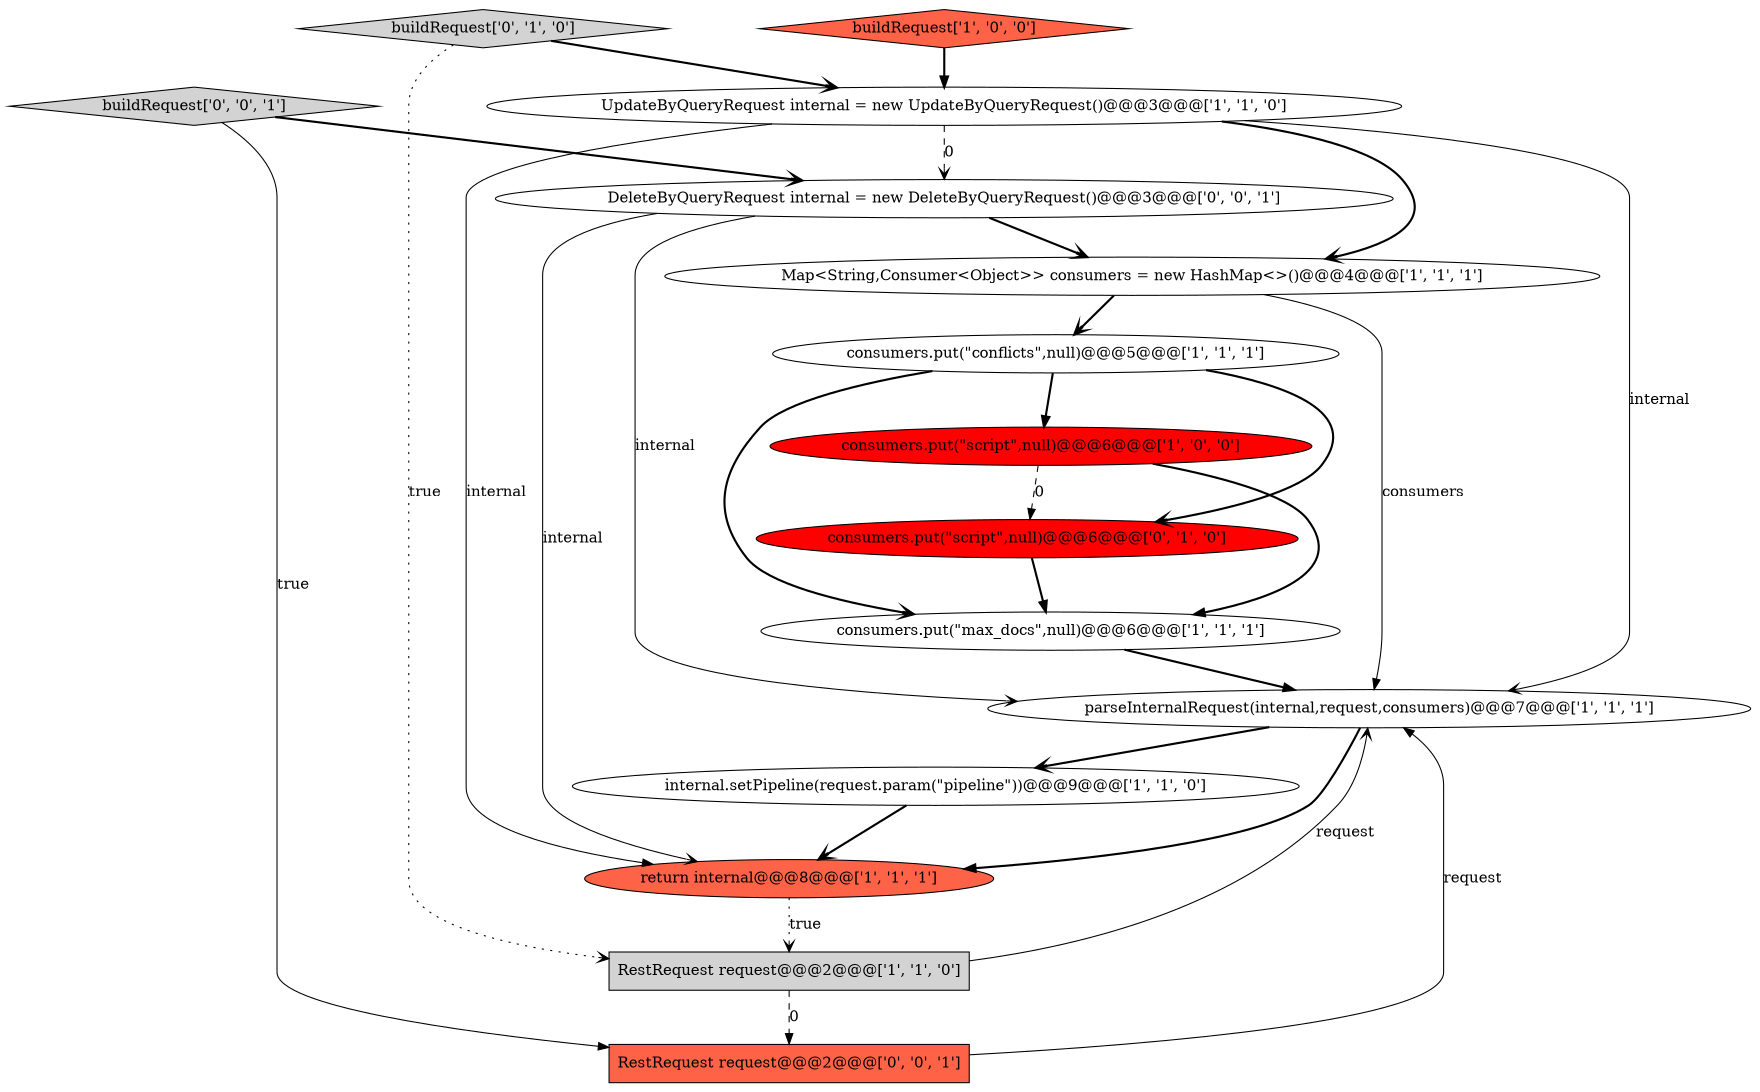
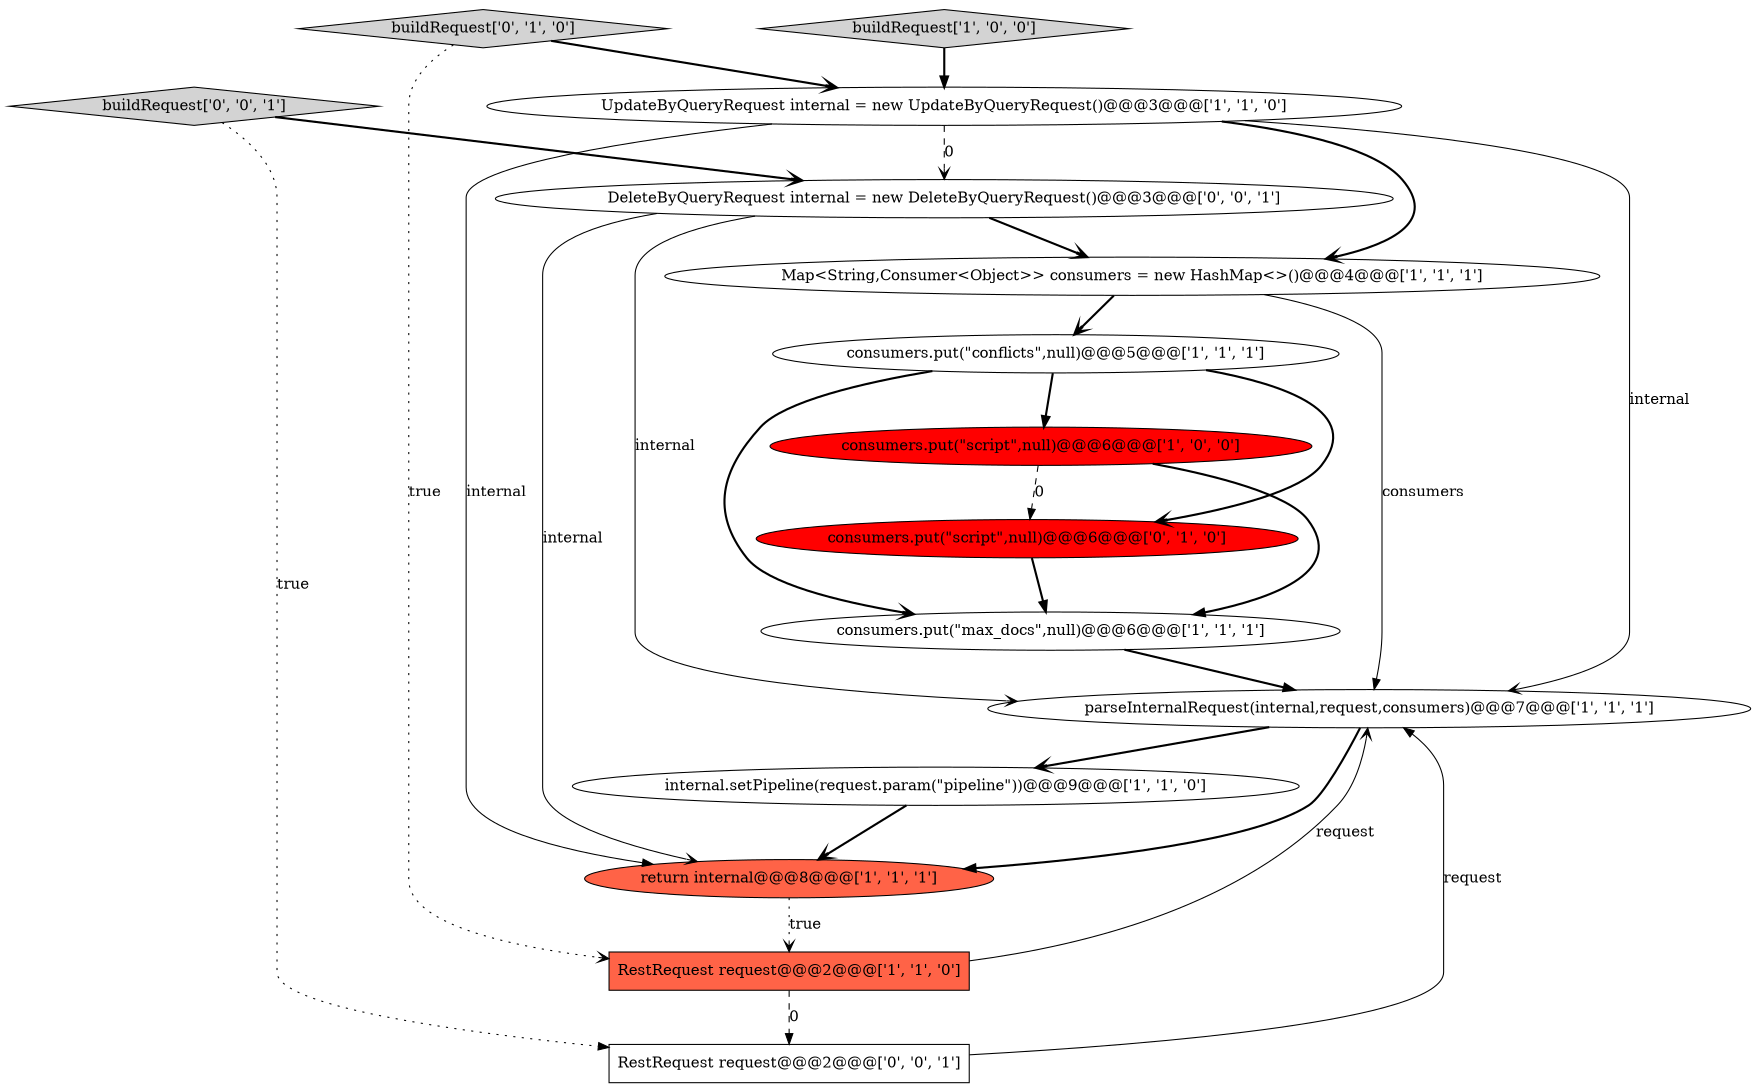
  digraph {
    node [fillcolor=white shape=ellipse style=filled]
    edge [arrowhead=vee style=bold]
    n1 [label="consumers.put(\"max_docs\",null)@@@6@@@['1', '1', '1']"]
    n2 [label="parseInternalRequest(internal,request,consumers)@@@7@@@['1', '1', '1']"]
    n3 [fillcolor=tomato label="return internal@@@8@@@['1', '1', '1']"]
    n4 [label="internal.setPipeline(request.param(\"pipeline\"))@@@9@@@['1', '1', '0']"]
-   n5 [fillcolor=tomato label="buildRequest['1', '0', '0']" shape=diamond]
+   n5 [fillcolor=lightgray label="buildRequest['1', '0', '0']" shape=diamond]
    n6 [label="UpdateByQueryRequest internal = new UpdateByQueryRequest()@@@3@@@['1', '1', '0']"]
    n7 [label="DeleteByQueryRequest internal = new DeleteByQueryRequest()@@@3@@@['0', '0', '1']"]
    n8 [label="Map<String,Consumer<Object>> consumers = new HashMap<>()@@@4@@@['1', '1', '1']"]
-   n9 [fillcolor=lightgray label="RestRequest request@@@2@@@['1', '1', '0']" shape=box]
-   n10 [fillcolor=tomato label="RestRequest request@@@2@@@['0', '0', '1']" shape=box]
+   n9 [fillcolor=tomato label="RestRequest request@@@2@@@['1', '1', '0']" shape=box]
+   n10 [label="RestRequest request@@@2@@@['0', '0', '1']" shape=box]
    n11 [fillcolor=red label="consumers.put(\"script\",null)@@@6@@@['0', '1', '0']"]
    n12 [label="consumers.put(\"conflicts\",null)@@@5@@@['1', '1', '1']"]
    n13 [fillcolor=lightgray label="buildRequest['0', '1', '0']" shape=diamond]
    n14 [fillcolor=red label="consumers.put(\"script\",null)@@@6@@@['1', '0', '0']"]
    n15 [fillcolor=lightgray label="buildRequest['0', '0', '1']" shape=diamond]
    n1 -> n2 [arrowhead=normal]
    n2 -> n3 [arrowhead=normal]
    n2 -> n4
    n3 -> n9 [label=true style=dotted]
    n4 -> n3
    n5 -> n6 [arrowhead=normal]
    n6 -> n2 [label=internal style=solid]
    n6 -> n3 [arrowhead=normal label=internal style=solid]
    n6 -> n7 [label=0 style=dashed]
    n6 -> n8
    n7 -> n2 [label=internal style=solid]
    n7 -> n3 [label=internal style=solid]
    n7 -> n8
    n8 -> n2 [arrowhead=normal label=consumers style=solid]
    n8 -> n12
    n9 -> n2 [label=request style=solid]
    n9 -> n10 [arrowhead=normal label=0 style=dashed]
    n10 -> n2 [arrowhead=normal label=request style=solid]
    n11 -> n1 [arrowhead=normal]
    n12 -> n1
    n12 -> n11
    n12 -> n14 [arrowhead=normal]
    n13 -> n6
    n13 -> n9 [label=true style=dotted]
    n14 -> n1 [arrowhead=normal]
    n14 -> n11 [arrowhead=normal label=0 style=dashed]
    n15 -> n7
-   n15 -> n10 [arrowhead=normal label=true style=solid]
+   n15 -> n10 [arrowhead=normal label=true style=dotted]
  }
